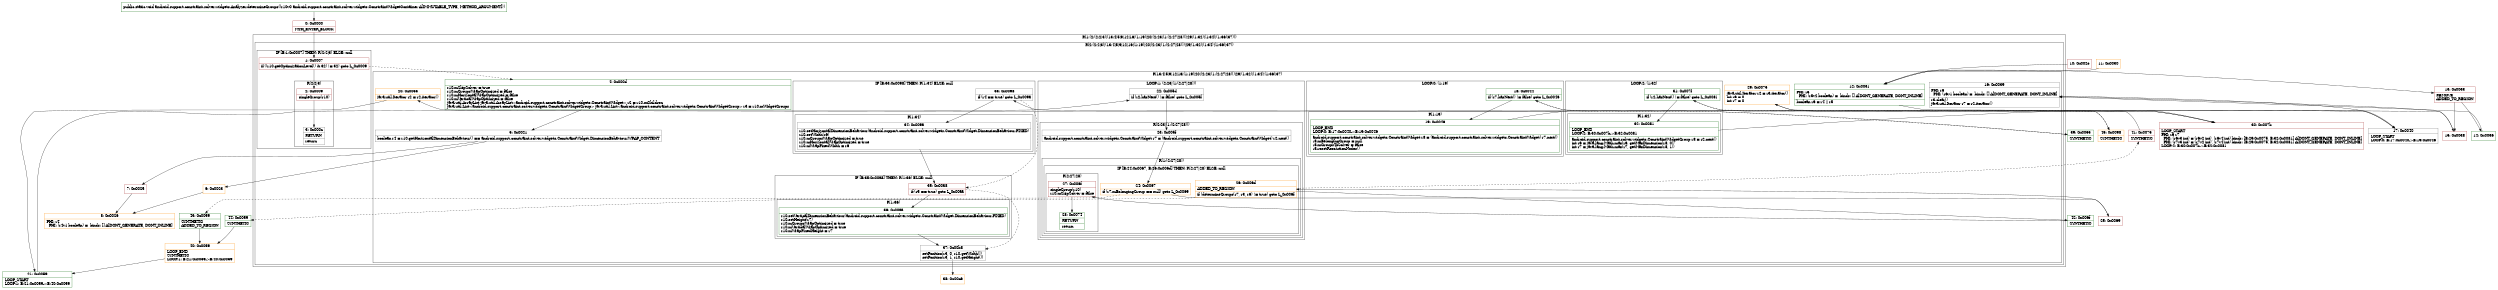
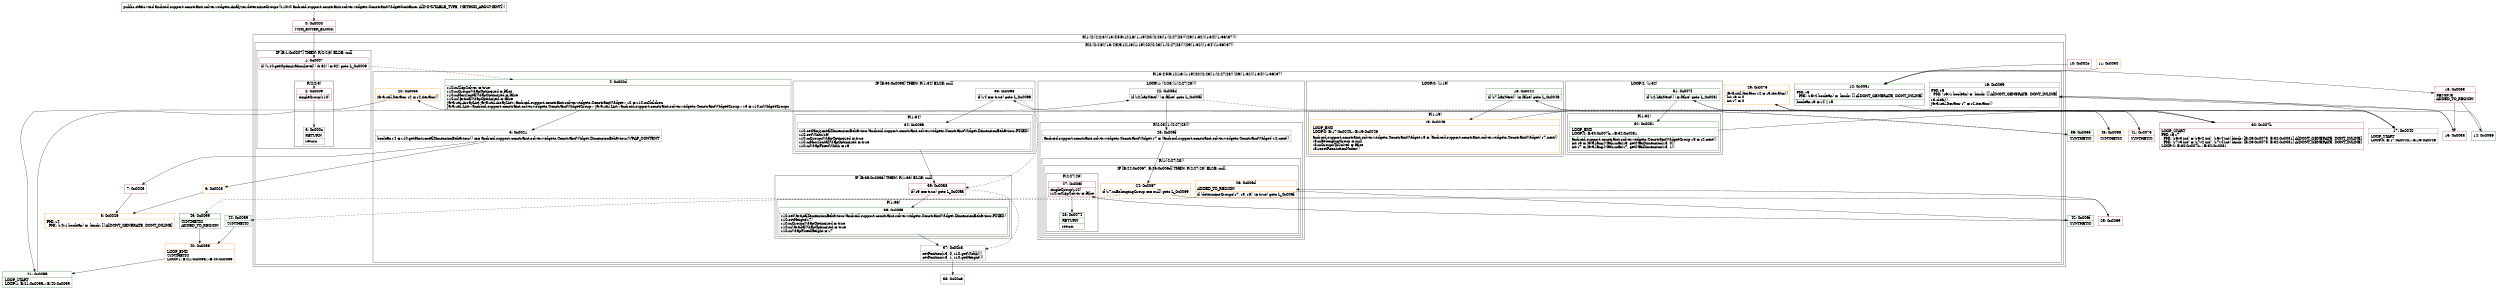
  digraph {
    node [color=darkgreen shape=record]
    n1 [color=brown label="{2\:\ 0x0009|singleGroup(r10)\l}"]
    n2 [color=gray40 label="{3\:\ 0x000c|RETURN\l|return\l}"]
    n3 [color=brown label="{1\:\ 0x0007|if ((r10.getOptimizationLevel() & 32) != 32) goto L_0x0009\l}"]
-   n4 [label="{19\:\ 0x0046|LOOP_END\lLOOP:0: B:17:0x0040\-\>B:19:0x0046\l|android.support.constraint.solver.widgets.ConstraintWidget r8 = (android.support.constraint.solver.widgets.ConstraintWidget) r7.next()\lr8.mBelongingGroup = null\lr8.mGroupsToSolver = false\lr8.resetResolutionNodes()\l}"]
+   n4 [color=darkorange label="{19\:\ 0x0046|LOOP_END\lLOOP:0: B:17:0x0040\-\>B:19:0x0046\l|android.support.constraint.solver.widgets.ConstraintWidget r8 = (android.support.constraint.solver.widgets.ConstraintWidget) r7.next()\lr8.mBelongingGroup = null\lr8.mGroupsToSolver = false\lr8.resetResolutionNodes()\l}"]
    n5 [label="{18\:\ 0x0044|if (r7.hasNext() != false) goto L_0x0046\l}"]
    n6 [color=brown label="{27\:\ 0x006f|singleGroup(r10)\lr10.mSkipSolver = false\l}"]
    n7 [label="{28\:\ 0x0074|RETURN\l|return\l}"]
    n8 [color=darkorange label="{24\:\ 0x0067|if (r7.mBelongingGroup == null) goto L_0x0069\l}"]
    n9 [color=darkorange label="{26\:\ 0x006d|ADDED_TO_REGION\l|if (determineGroups(r7, r3, r6) != true) goto L_0x006f\l}"]
    n10 [color=gray40 label="{23\:\ 0x005f|android.support.constraint.solver.widgets.ConstraintWidget r7 = (android.support.constraint.solver.widgets.ConstraintWidget) r2.next()\l}"]
    n11 [color=gray40 label="{22\:\ 0x005d|if (r2.hasNext() != false) goto L_0x005f\l}"]
    n12 [label="{32\:\ 0x0081|LOOP_END\lLOOP:2: B:30:0x007b\-\>B:32:0x0081\l|android.support.constraint.solver.widgets.ConstraintWidgetGroup r8 = r2.next()\lint r6 = java.lang.Math.max(r6, getMaxDimension(r8, 0))\lint r7 = java.lang.Math.max(r7, getMaxDimension(r8, 1))\l}"]
    n13 [label="{31\:\ 0x007f|if (r2.hasNext() != false) goto L_0x0081\l}"]
    n14 [color=gray40 label="{34\:\ 0x009a|r10.setHorizontalDimensionBehaviour(android.support.constraint.solver.widgets.ConstraintWidget.DimensionBehaviour.FIXED)\lr10.setWidth(r6)\lr10.mGroupsWrapOptimized = true\lr10.mHorizontalWrapOptimized = true\lr10.mWrapFixedWidth = r6\l}"]
    n15 [color=gray40 label="{33\:\ 0x0098|if (r4 == true) goto L_0x009a\l}"]
    n16 [label="{36\:\ 0x00aa|r10.setVerticalDimensionBehaviour(android.support.constraint.solver.widgets.ConstraintWidget.DimensionBehaviour.FIXED)\lr10.setHeight(r7)\lr10.mGroupsWrapOptimized = true\lr10.mVerticalWrapOptimized = true\lr10.mWrapFixedHeight = r7\l}"]
    n17 [color=brown label="{35\:\ 0x00a8|if (r5 == true) goto L_0x00aa\l}"]
    n18 [label="{4\:\ 0x000d|r10.mSkipSolver = true\lr10.mGroupsWrapOptimized = false\lr10.mHorizontalWrapOptimized = false\lr10.mVerticalWrapOptimized = false\ljava.util.ArrayList java.util.ArrayList\<android.support.constraint.solver.widgets.ConstraintWidget\> r2 = r10.mChildren\ljava.util.List\<android.support.constraint.solver.widgets.ConstraintWidgetGroup\> java.util.List\<android.support.constraint.solver.widgets.ConstraintWidgetGroup\> r3 = r10.mWidgetGroups\l}"]
    n19 [color=gray40 label="{5\:\ 0x0021|boolean r4 = r10.getHorizontalDimensionBehaviour() == android.support.constraint.solver.widgets.ConstraintWidget.DimensionBehaviour.WRAP_CONTENT\l}"]
    n20 [label="{12\:\ 0x0031|PHI: r5 \l  PHI: (r5v2 boolean) =  binds: [] A[DONT_GENERATE, DONT_INLINE]\l|boolean r6 = r4 \|\| r5\l}"]
    n21 [color=gray40 label="{16\:\ 0x0039|PHI: r6 \l  PHI: (r6v1 boolean) =  binds: [] A[DONT_GENERATE, DONT_INLINE]\l|r3.clear()\ljava.util.Iterator r7 = r2.iterator()\l}"]
    n22 [color=darkorange label="{20\:\ 0x0055|java.util.Iterator r2 = r2.iterator()\l}"]
    n23 [color=darkorange label="{29\:\ 0x0075|java.util.Iterator r2 = r3.iterator()\lint r6 = 0\lint r7 = 0\l}"]
    n24 [color=gray40 label="{37\:\ 0x00b8|setPosition(r3, 0, r10.getWidth())\lsetPosition(r3, 1, r10.getHeight())\l}"]
    n25 [color=gray40 label="{17\:\ 0x0040|LOOP_START\lLOOP:0: B:17:0x0040\-\>B:19:0x0046\l}"]
    n26 [label="{39\:\ 0x0055|SYNTHETIC\l}"]
    n27 [color=brown label="{25\:\ 0x0069}"]
    n28 [label="{43\:\ 0x0059|SYNTHETIC\lADDED_TO_REGION\l}"]
    n29 [label="{42\:\ 0x006f|SYNTHETIC\l}"]
    n30 [label="{44\:\ 0x0059|SYNTHETIC\l}"]
    n31 [color=brown label="{41\:\ 0x0075|SYNTHETIC\l}"]
    n32 [color=brown label="{30\:\ 0x007b|LOOP_START\lPHI: r6 r7 \l  PHI: (r6v3 int) = (r6v2 int), (r6v4 int) binds: [B:29:0x0075, B:32:0x0081] A[DONT_GENERATE, DONT_INLINE]\l  PHI: (r7v3 int) = (r7v2 int), (r7v4 int) binds: [B:29:0x0075, B:32:0x0081] A[DONT_GENERATE, DONT_INLINE]\lLOOP:2: B:30:0x007b\-\>B:32:0x0081\l}"]
    n33 [color=darkorange label="{45\:\ 0x0098|SYNTHETIC\l}"]
    n34 [color=darkorange label="{6\:\ 0x0023}"]
    n35 [color=brown label="{7\:\ 0x0025}"]
    n36 [color=brown label="{13\:\ 0x0033|REMOVE\lADDED_TO_REGION\l}"]
    n37 [color=brown label="{15\:\ 0x0038}"]
    n38 [label="{21\:\ 0x0059|LOOP_START\lLOOP:1: B:21:0x0059\-\>B:40:0x0059\l}"]
-   n39 [color=darkorange label="{38\:\ 0x00c6}"]
+   n39 [label="{38\:\ 0x00c6}"]
    n40 [color=darkorange label="{8\:\ 0x0026|PHI: r4 \l  PHI: (r4v1 boolean) =  binds: [] A[DONT_GENERATE, DONT_INLINE]\l}"]
    n41 [color=brown label="{10\:\ 0x002e}"]
    n42 [color=darkorange label="{11\:\ 0x0030}"]
    n43 [label="{14\:\ 0x0036}"]
    n44 [color=darkorange label="{40\:\ 0x0059|LOOP_END\lSYNTHETIC\lLOOP:1: B:21:0x0059\-\>B:40:0x0059\l}"]
    n45 [color=brown label="{0\:\ 0x0000|MTH_ENTER_BLOCK\l}"]
    n46 [label="{public static void android.support.constraint.solver.widgets.Analyzer.determineGroups((r10v0 android.support.constraint.solver.widgets.ConstraintWidgetContainer A[IMMUTABLE_TYPE, METHOD_ARGUMENT])) }"]
    subgraph cluster_1 {
      label="R(1:(2:(2:2|3)|(13:4|5|9|12|16|(1:19)|20|(2:23|(1:(2:27|28)))|29|(1:32)|(1:34)|(1:36)|37)))"
      subgraph cluster_2 {
        label="R(2:(2:2|3)|(13:4|5|9|12|16|(1:19)|20|(2:23|(1:(2:27|28)))|29|(1:32)|(1:34)|(1:36)|37))"
        subgraph cluster_3 {
          label="IF [B:1:0x0007] THEN: R(2:2|3) ELSE: null"
          n3
          subgraph cluster_4 {
            label="R(2:2|3)"
            n1
            n2
          }
        }
        subgraph cluster_5 {
          label="R(13:4|5|9|12|16|(1:19)|20|(2:23|(1:(2:27|28)))|29|(1:32)|(1:34)|(1:36)|37)"
          n18
          n19
          n20
          n21
          n22
          n23
          n24
          subgraph cluster_6 {
            label="LOOP:0: (1:19)"
            n5
            subgraph cluster_7 {
              label="R(1:19)"
              n4
            }
          }
          subgraph cluster_8 {
            label="LOOP:1: (2:23|(1:(2:27|28)))"
            n11
            subgraph cluster_9 {
              label="R(2:23|(1:(2:27|28)))"
              n10
              subgraph cluster_10 {
                label="R(1:(2:27|28))"
                subgraph cluster_11 {
                  label="IF [B:24:0x0067, B:26:0x006d] THEN: R(2:27|28) ELSE: null"
                  n8
                  n9
                  subgraph cluster_12 {
                    label="R(2:27|28)"
                    n6
                    n7
                  }
                }
              }
            }
          }
          subgraph cluster_13 {
            label="LOOP:2: (1:32)"
            n13
            subgraph cluster_14 {
              label="R(1:32)"
              n12
            }
          }
          subgraph cluster_15 {
            label="IF [B:33:0x0098] THEN: R(1:34) ELSE: null"
            n15
            subgraph cluster_16 {
              label="R(1:34)"
              n14
            }
          }
          subgraph cluster_17 {
            label="IF [B:35:0x00a8] THEN: R(1:36) ELSE: null"
            n17
            subgraph cluster_18 {
              label="R(1:36)"
              n16
            }
          }
        }
      }
    }
    n1 -> n2
    n3 -> n1
    n3 -> n18 [style=dashed]
    n4 -> n25
    n5 -> n4
    n5 -> n26 [style=dashed]
    n6 -> n7
    n8 -> n27
    n8 -> n28 [style=dashed]
    n9 -> n29
    n9 -> n30 [style=dashed]
    n10 -> n8
    n11 -> n10
-   n9 -> n31 [style=dashed]
+   n11 -> n31 [style=dashed]
    n12 -> n32
    n13 -> n12
    n13 -> n33 [style=dashed]
    n14 -> n17
    n15 -> n14
    n15 -> n17 [style=dashed]
    n16 -> n24
    n17 -> n16
    n17 -> n24 [style=dashed]
    n18 -> n19
    n19 -> n34
    n19 -> n35
    n20 -> n36
    n20 -> n37
    n21 -> n25
    n22 -> n38
    n23 -> n32
    n24 -> n39
    n25 -> n5
    n26 -> n22
    n27 -> n9
    n28 -> n44
    n29 -> n6
    n30 -> n44
    n31 -> n23
    n32 -> n13
    n33 -> n15
    n34 -> n40
    n35 -> n40
    n36 -> n37
    n36 -> n43
    n37 -> n21
    n38 -> n11
    n41 -> n20
    n42 -> n20
    n43 -> n21
    n44 -> n38
    n45 -> n3
    n46 -> n45
  }
